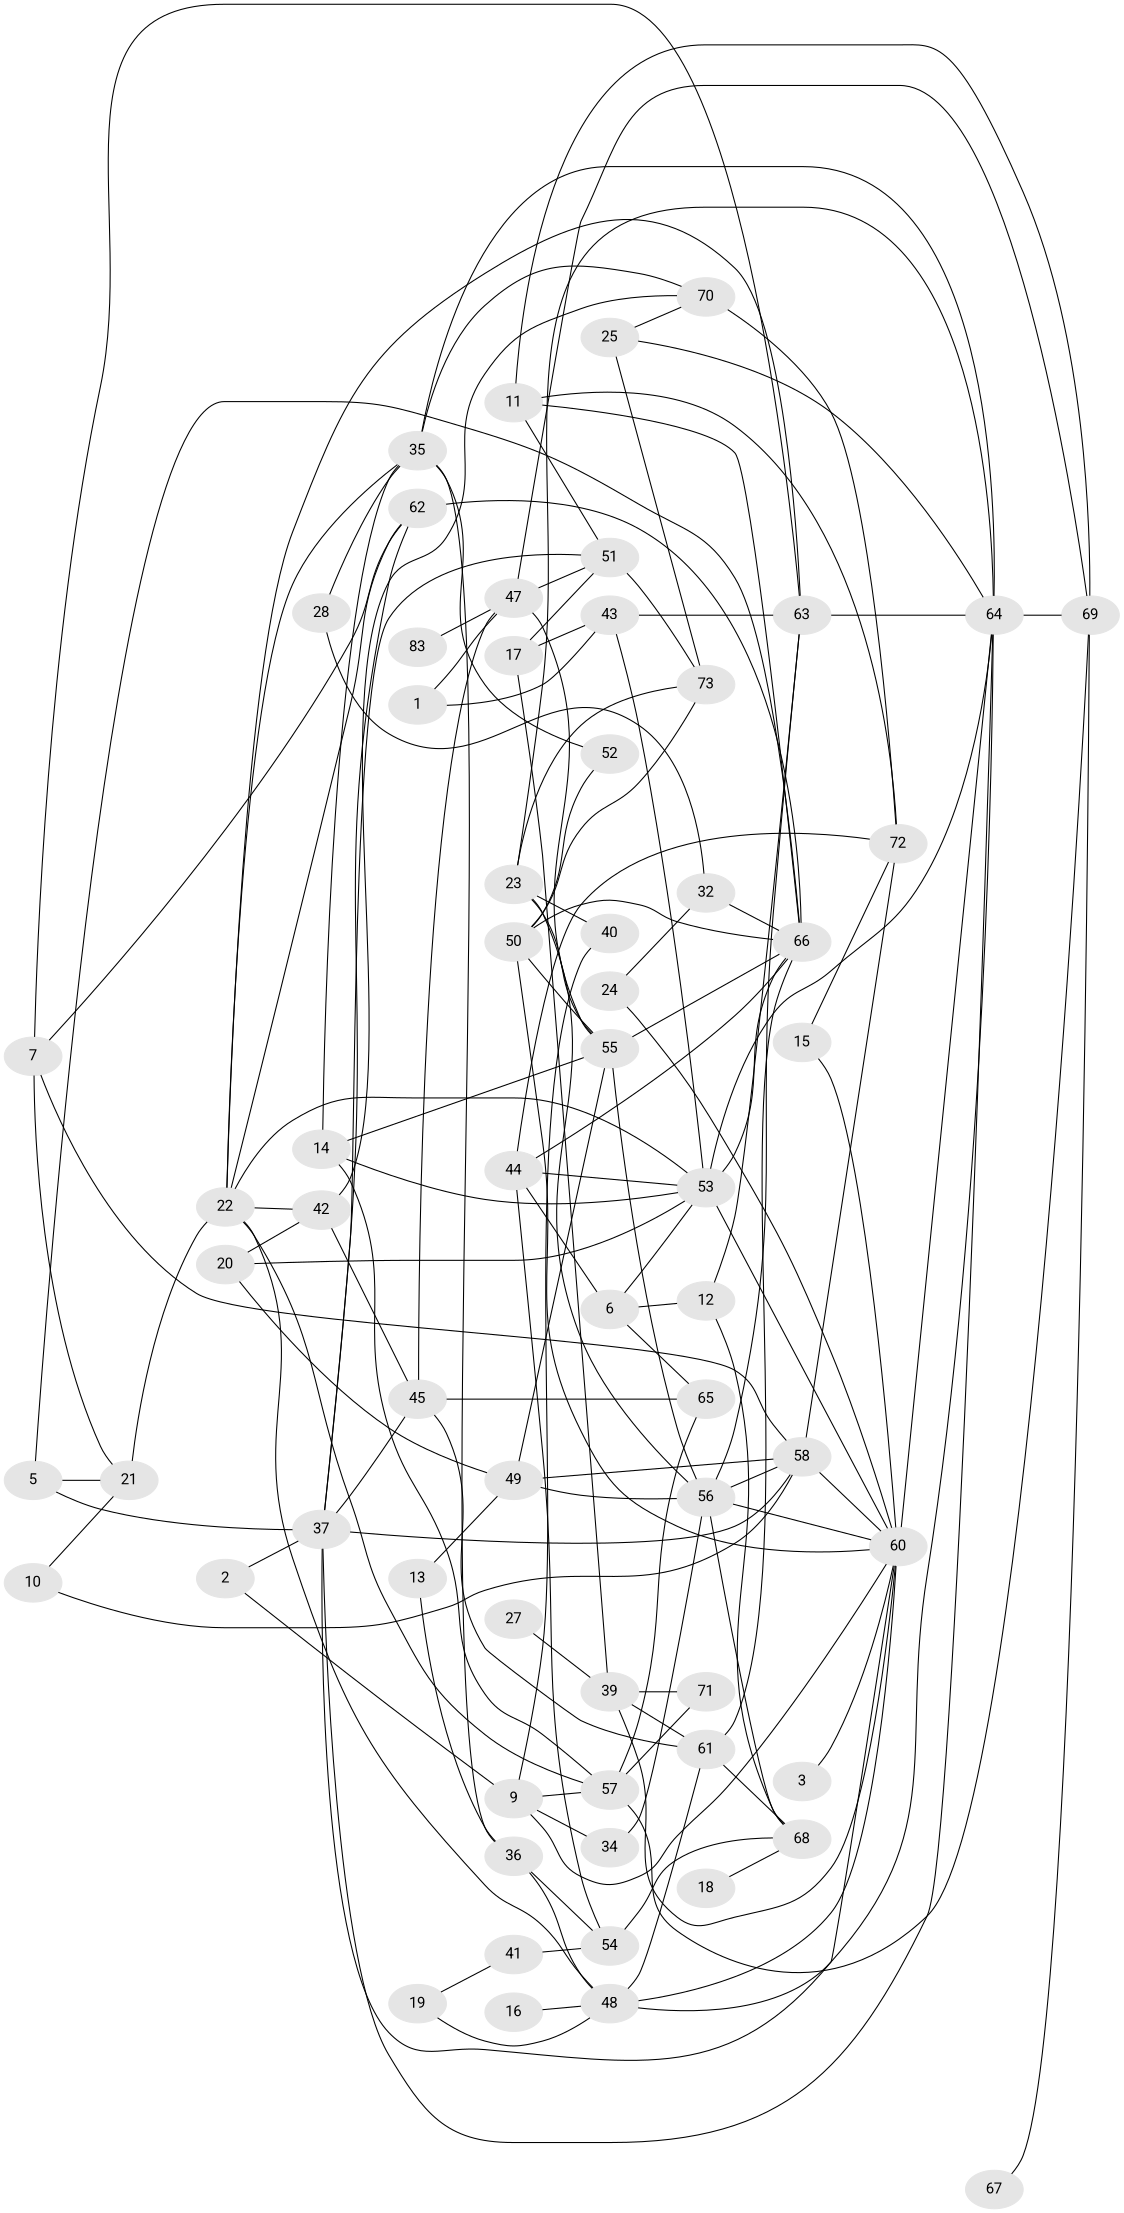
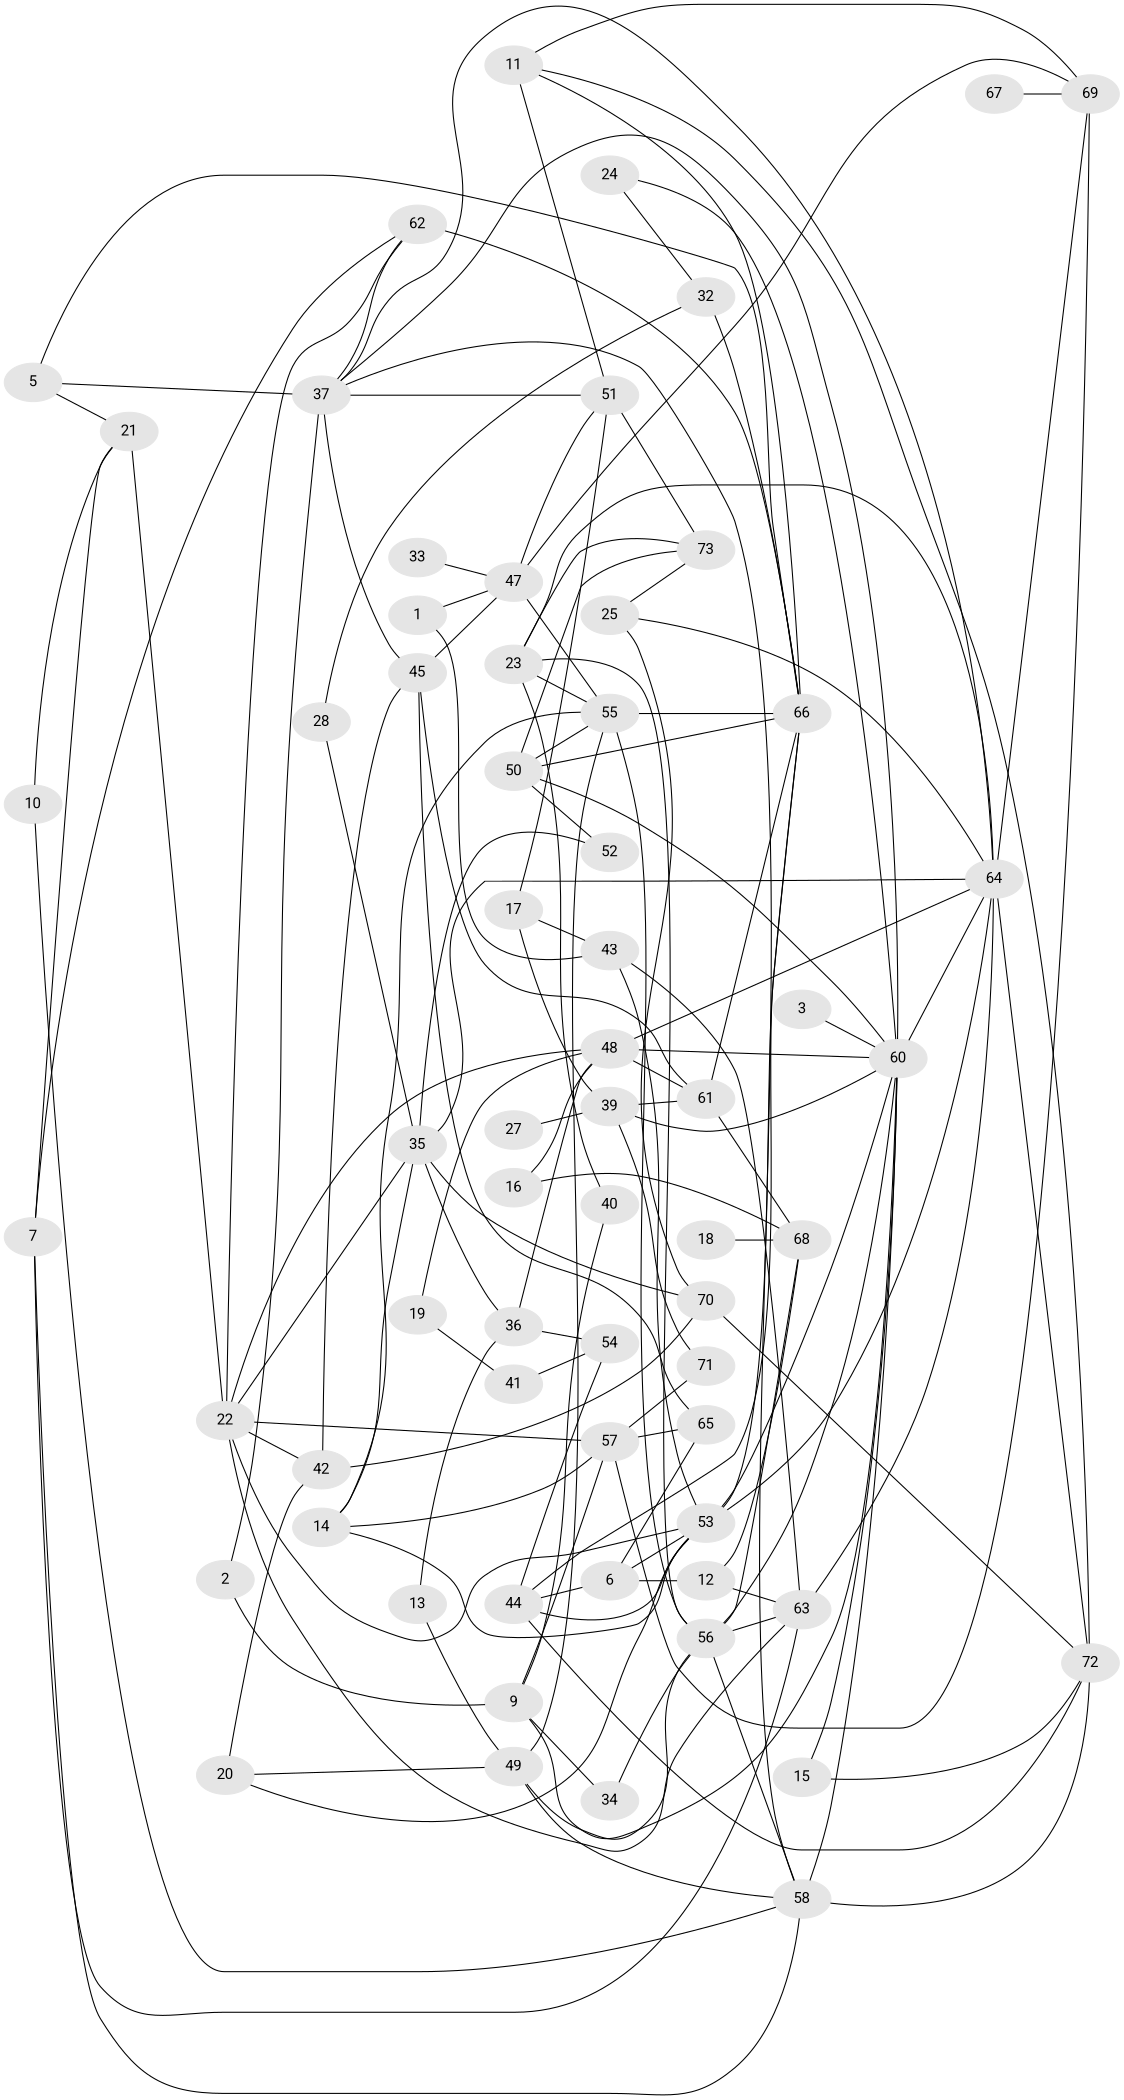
  graph {
    fontname=Roboto
    rankdir=LR
    node [color=gray90 fontname=Roboto style=filled]
    edge [fontname=Roboto weight=1.0]
    1
    43
    47
    53
    63
    51
    69
    55
    2
    9
    37
    60
    34
    40
    57
    58
    62
    64
    45
    3
    5
    21
    66
    22
    6
    12
    65
    68
    7
    72
    39
    61
    71
    49
    56
    10
    11
    73
    13
    36
    48
    54
    14
    35
    70
    52
    15
    16
    17
    18
    19
    41
    20
    42
    23
    24
    32
    25
    27
    28
-   33 [label=83]
+   33
    44
    50
    67
    1 -- 43
    1 -- 47
    43 -- 53
    43 -- 63
    47 -- 51
    47 -- 69
    47 -- 55
    53 -- 60
    53 -- 64
    53 -- 66
    63 -- 64
    51 -- 73
    55 -- 66
    55 -- 56
    2 -- 9
    2 -- 37
    9 -- 60
    9 -- 34
    9 -- 40
    9 -- 57
    37 -- 51
    37 -- 60
    37 -- 58
    37 -- 62
    37 -- 64
    37 -- 45
    60 -- 64
    34 -- 56
    57 -- 69
    57 -- 65
    57 -- 71
    58 -- 60
    58 -- 72
    62 -- 66
    64 -- 69
+   64 -- 72
    45 -- 47
    45 -- 65
    45 -- 61
    3 -- 60
    5 -- 37
    5 -- 21
    5 -- 66
    21 -- 22
    22 -- 53
    22 -- 63
    22 -- 57 [weight=2.0]
    22 -- 62
    22 -- 48
    22 -- 35
    22 -- 42
    6 -- 53
    6 -- 12
    6 -- 65
    12 -- 63
    12 -- 68
    7 -- 63
    7 -- 58
    7 -- 62
    7 -- 21
    39 -- 60
    39 -- 61
    39 -- 71
    61 -- 66
    61 -- 68
    49 -- 55
    49 -- 58
    49 -- 56
    56 -- 63
    56 -- 60
    56 -- 58 [weight=2.0]
    56 -- 68
    10 -- 58
    10 -- 21
    11 -- 51
    11 -- 69
    11 -- 66
    11 -- 72
    13 -- 49
    13 -- 36
    36 -- 48
    36 -- 54
    48 -- 60 [weight=2.0]
    48 -- 64
    48 -- 61
-   54 -- 68
+   16 -- 68
    14 -- 53
    14 -- 55
    14 -- 57
    14 -- 35
    35 -- 64 [weight=2.0]
    35 -- 36
    35 -- 70
    35 -- 52
    70 -- 72
    15 -- 60
    15 -- 72
    16 -- 48
    17 -- 43
    17 -- 51
    17 -- 39
    18 -- 68
    19 -- 48
    19 -- 41
    41 -- 54
    20 -- 53
    20 -- 49
    20 -- 42
    42 -- 45
    42 -- 70
    23 -- 55
    23 -- 40
    23 -- 64
    23 -- 56
    23 -- 73
    24 -- 60
    24 -- 32
    32 -- 66
    25 -- 64
    25 -- 73
    25 -- 70
    27 -- 39
    28 -- 35
    28 -- 32
    33 -- 47
    44 -- 53
    44 -- 66
    44 -- 6
    44 -- 72
    44 -- 54
    50 -- 55
    50 -- 60
    50 -- 66
    50 -- 73
    50 -- 52
    67 -- 69
  }
